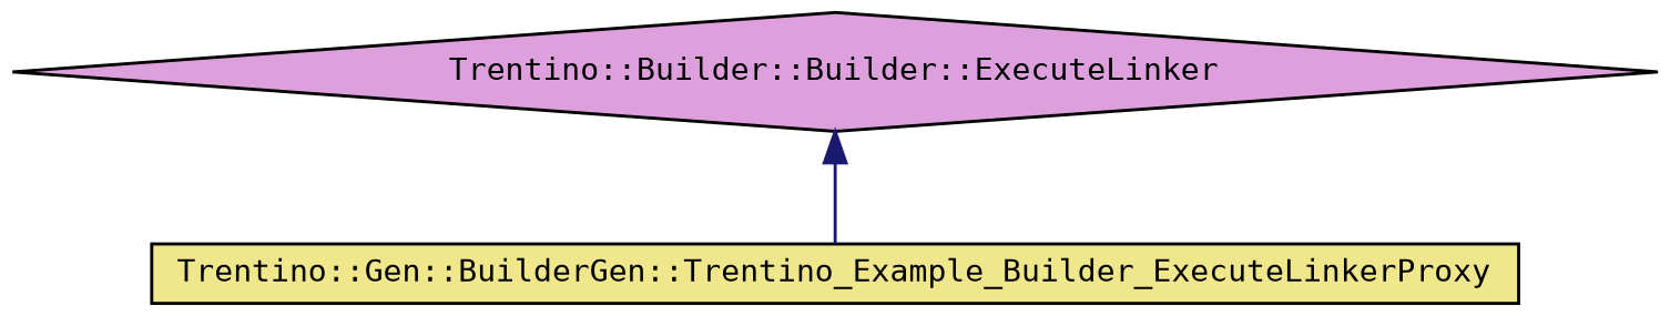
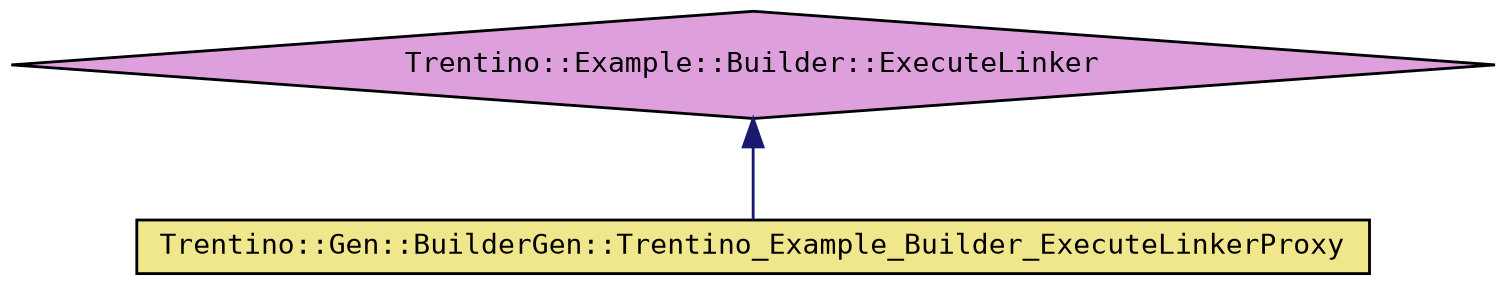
  digraph {
    fontname="DejaVu Sans Mono"
    node [color=black fontname="DejaVu Sans Mono" fontsize=10 style=filled]
    n1 [fillcolor=khaki fontcolor=black height=0.2 label="Trentino::Gen::BuilderGen::Trentino_Example_Builder_ExecuteLinkerProxy" shape=box width=0.4]
-   n2 [fillcolor=plum height=0.2 label="Trentino::Builder::Builder::ExecuteLinker" shape=diamond width=0.4]
+   n2 [fillcolor=plum height=0.2 label="Trentino::Example::Builder::ExecuteLinker" shape=diamond width=0.4]
    n2 -> n1 [color=midnightblue dir=back fontname="DejaVu Sans Mono" fontsize=10 labelfontname=Helvetica labelfontsize=10 style=solid]
  }
